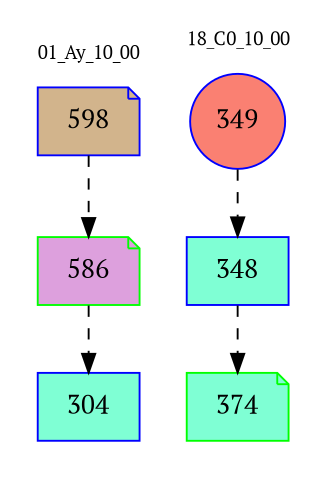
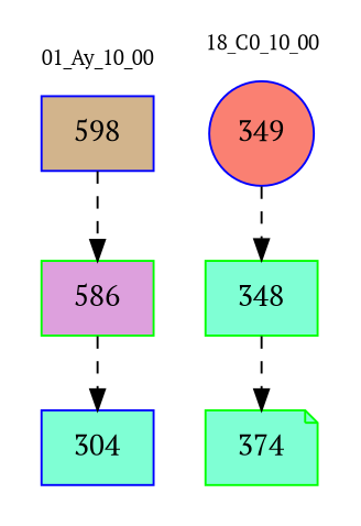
  digraph {
    fontname="PT Serif"
    node [color=blue fillcolor=aquamarine fontname="PT Serif" shape=box style=filled]
    edge [color=black fontname="PT Serif" style=dashed]
-   n1 [fillcolor=tan label=598 shape=note]
-   n2 [color=green fillcolor=plum label=586 shape=note]
+   n1 [fillcolor=tan label=598]
+   n2 [color=green fillcolor=plum label=586]
    n3 [label=304]
    n4 [fillcolor=salmon label=349 shape=circle]
-   n5 [label=348]
+   n5 [color=green label=348]
    n6 [color=green label=374 shape=note]
    subgraph cluster_1 {
      color=white
      fontsize=10
      label="01_Ay_10_00"
      n1
      n2
      n3
    }
    subgraph cluster_2 {
      color=white
      fontsize=10
      label="18_C0_10_00"
      n4
      n5
      n6
    }
    n1 -> n2
    n2 -> n3
    n4 -> n5
    n5 -> n6
  }
